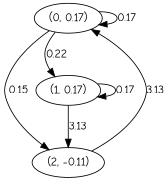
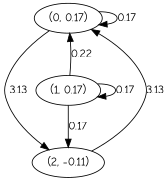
  digraph {
    fontname="Comic Neue"
    node [fontname="Comic Neue"]
    edge [fontname="Comic Neue"]
    n1 [label="(0, 0.17)"]
    n2 [label="(2, -0.11)"]
    n3 [label="(1, 0.17)"]
    n1 -> n1 [label=0.17]
-   n1 -> n2 [label=0.15]
+   n1 -> n2 [label=3.13]
    n2 -> n1 [label=3.13]
-   n1 -> n3 [label=0.22]
-   n3 -> n2 [label=3.13]
+   n3 -> n1 [label=0.22]
+   n3 -> n2 [label=0.17]
    n3 -> n3 [label=0.17]
  }
